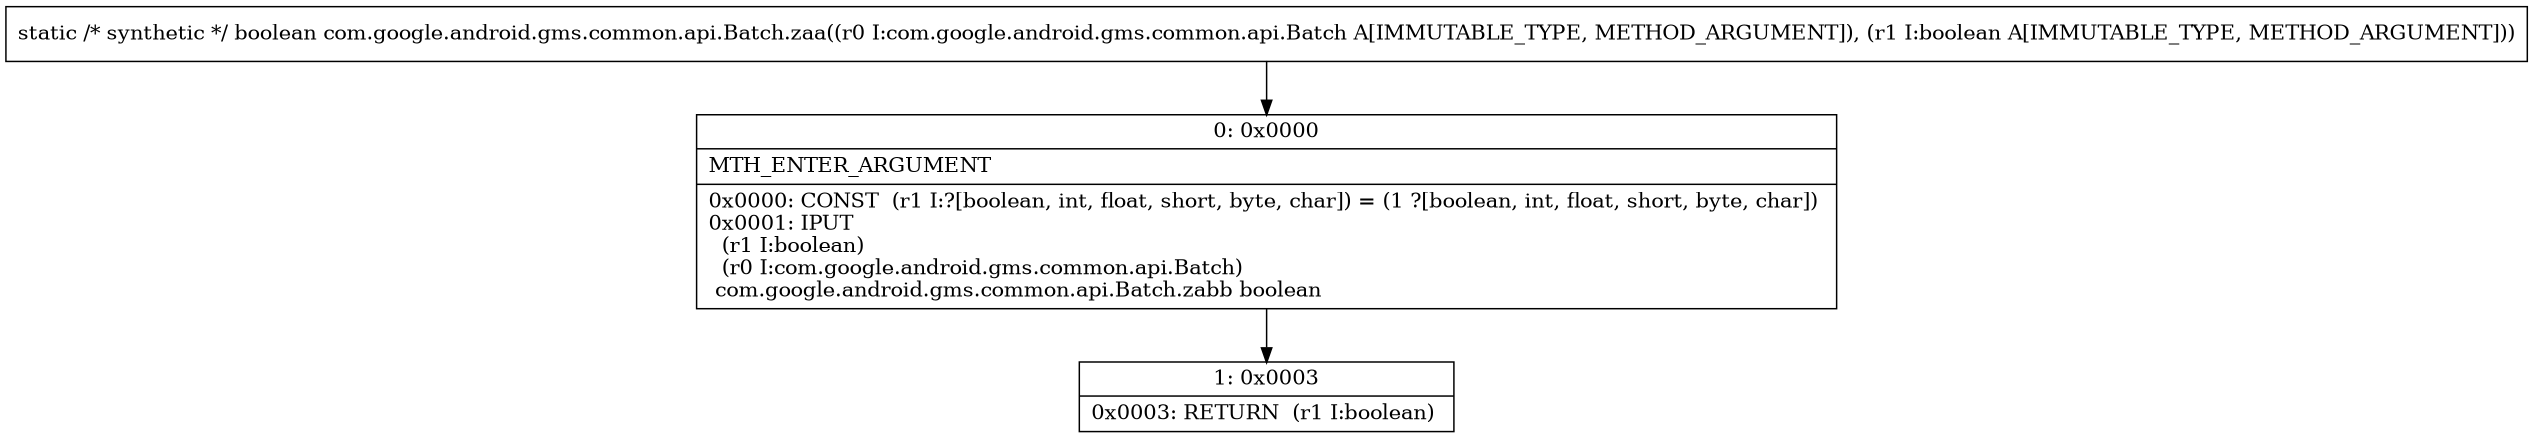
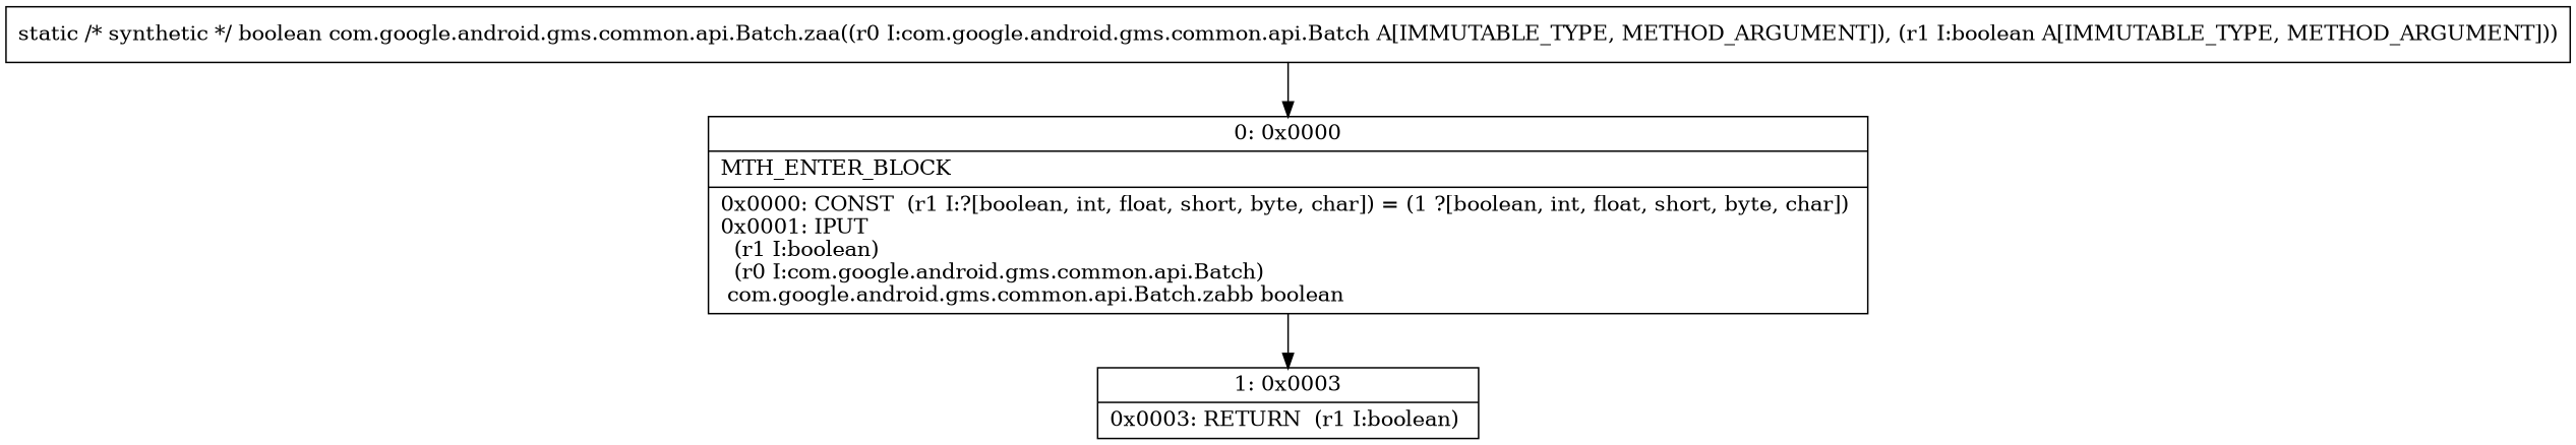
  digraph {
    node [shape=record]
-   n1 [label="{0\:\ 0x0000|MTH_ENTER_ARGUMENT\l|0x0000: CONST  (r1 I:?[boolean, int, float, short, byte, char]) = (1 ?[boolean, int, float, short, byte, char]) \l0x0001: IPUT  \l  (r1 I:boolean)\l  (r0 I:com.google.android.gms.common.api.Batch)\l com.google.android.gms.common.api.Batch.zabb boolean \l}"]
+   n1 [label="{0\:\ 0x0000|MTH_ENTER_BLOCK\l|0x0000: CONST  (r1 I:?[boolean, int, float, short, byte, char]) = (1 ?[boolean, int, float, short, byte, char]) \l0x0001: IPUT  \l  (r1 I:boolean)\l  (r0 I:com.google.android.gms.common.api.Batch)\l com.google.android.gms.common.api.Batch.zabb boolean \l}"]
    n2 [label="{1\:\ 0x0003|0x0003: RETURN  (r1 I:boolean) \l}"]
    n3 [label="{static \/* synthetic *\/ boolean com.google.android.gms.common.api.Batch.zaa((r0 I:com.google.android.gms.common.api.Batch A[IMMUTABLE_TYPE, METHOD_ARGUMENT]), (r1 I:boolean A[IMMUTABLE_TYPE, METHOD_ARGUMENT])) }"]
    n1 -> n2
    n3 -> n1
  }
